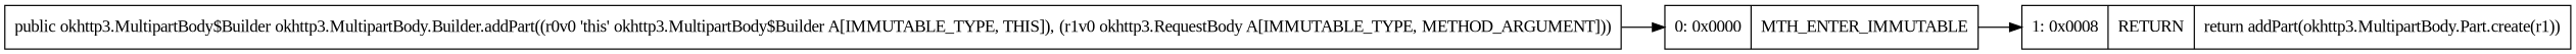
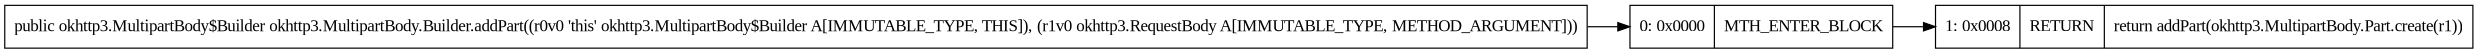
  digraph {
    rankdir=LR
    fontname="Liberation Serif"
    node [shape=record fontname="Liberation Serif"]
    edge [fontname="Liberation Serif"]
-   n1 [label="{0\:\ 0x0000|MTH_ENTER_IMMUTABLE\l}"]
+   n1 [label="{0\:\ 0x0000|MTH_ENTER_BLOCK\l}"]
    n2 [label="{1\:\ 0x0008|RETURN\l|return addPart(okhttp3.MultipartBody.Part.create(r1))\l}"]
    n3 [label="{public okhttp3.MultipartBody$Builder okhttp3.MultipartBody.Builder.addPart((r0v0 'this' okhttp3.MultipartBody$Builder A[IMMUTABLE_TYPE, THIS]), (r1v0 okhttp3.RequestBody A[IMMUTABLE_TYPE, METHOD_ARGUMENT])) }"]
    n1 -> n2
    n3 -> n1
  }
